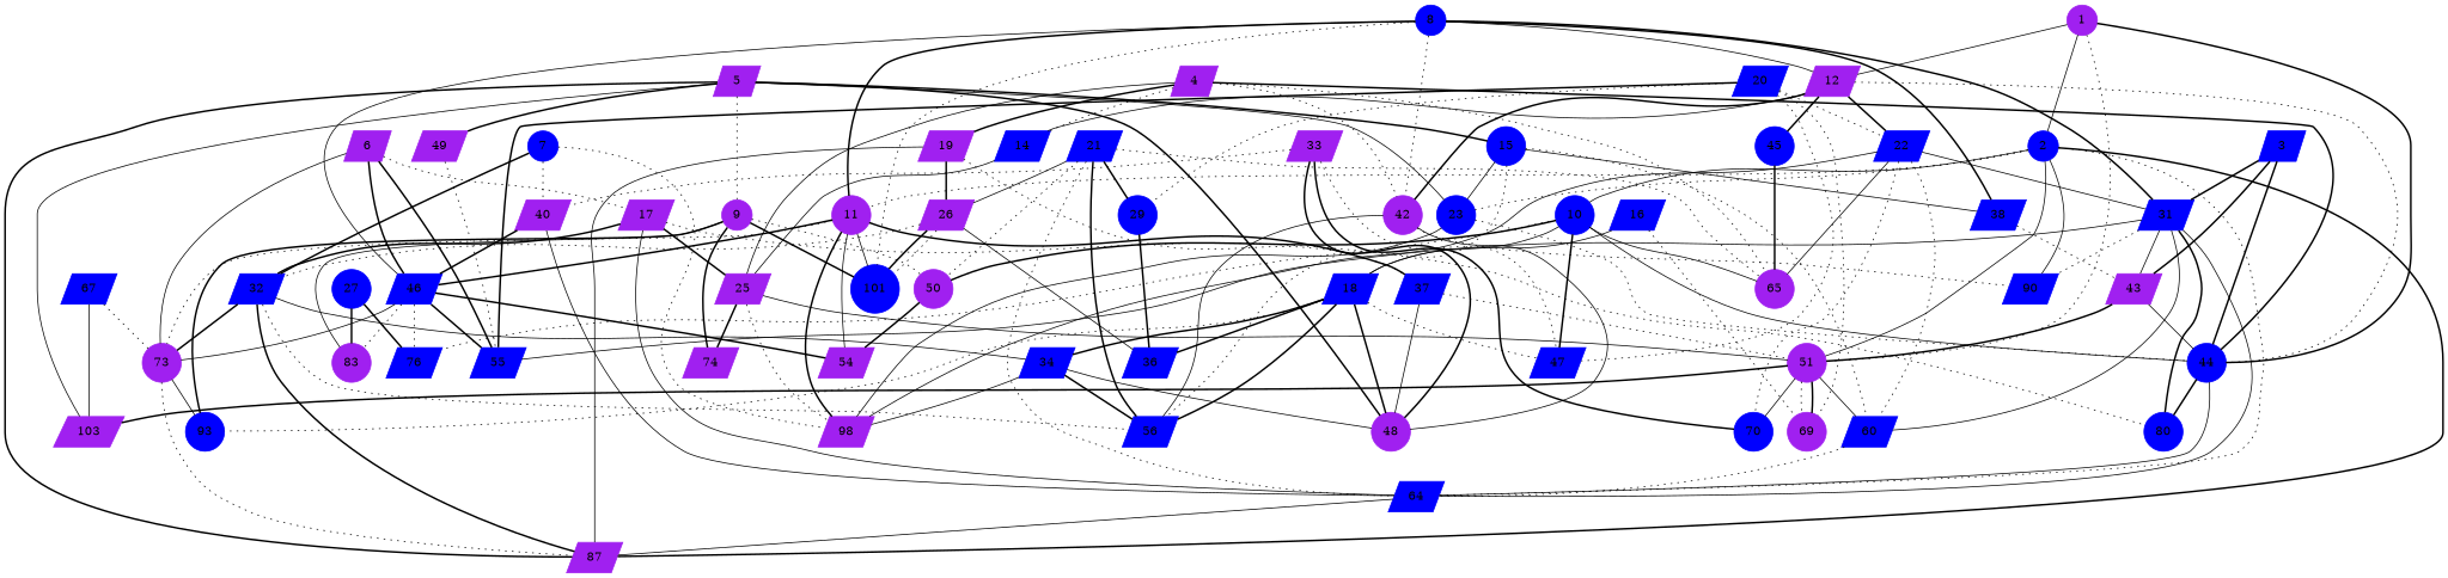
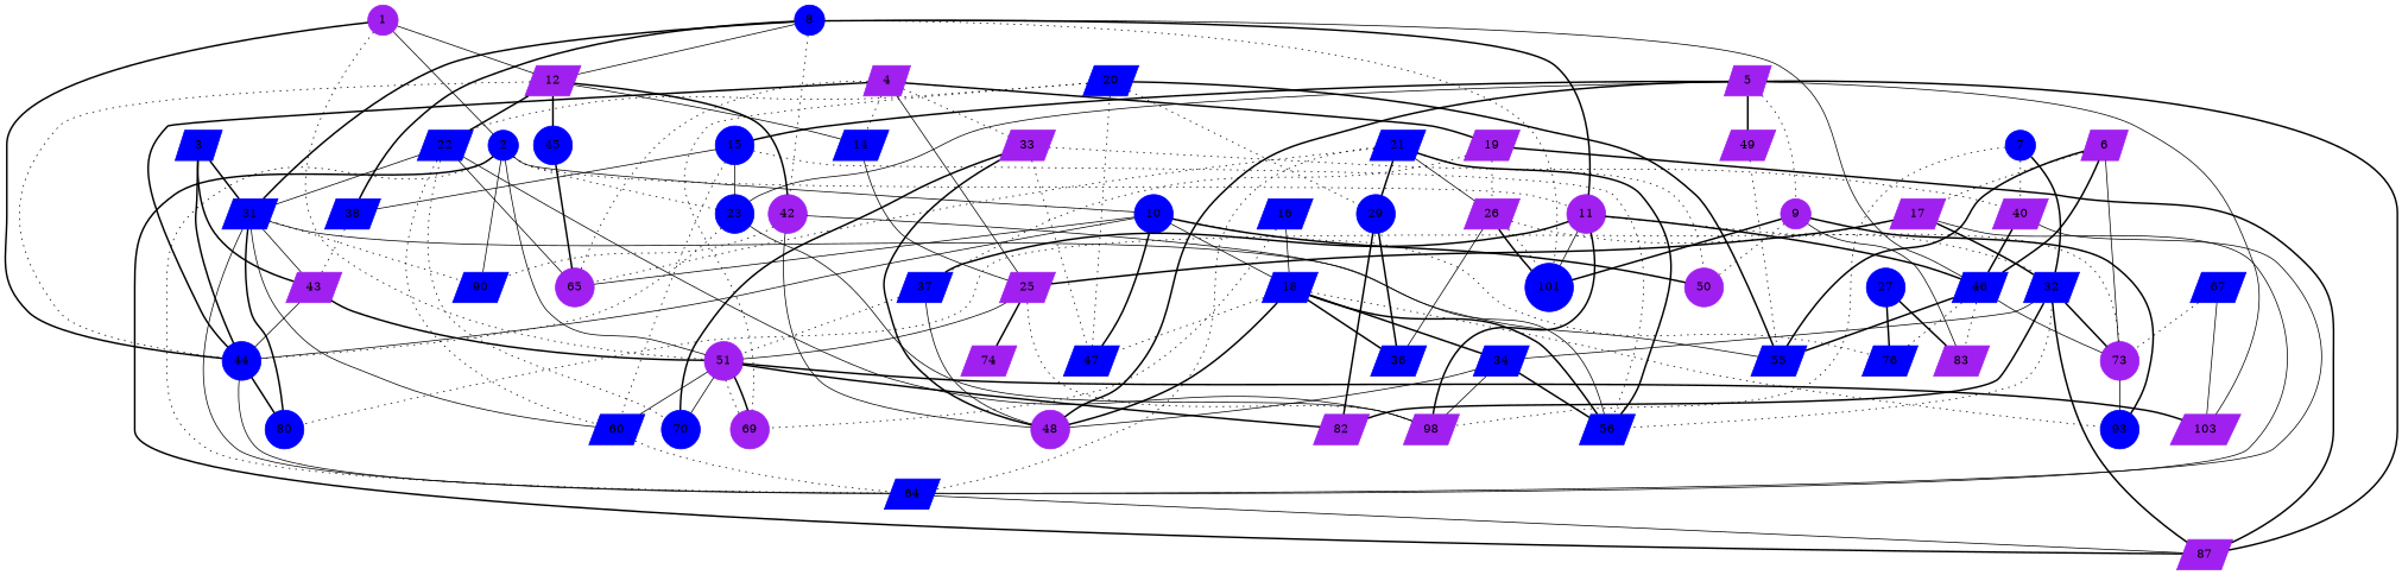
  graph {
    fontname="DejaVu Serif"
    node [color=blue fontname="DejaVu Serif" shape=parallelogram style=filled]
    edge [fontname="DejaVu Serif" style=bold]
    1 [color=purple shape=circle super="+66"]
    2 [shape=circle super="+85"]
    12 [color=purple super="+61"]
    44 [shape=circle super="+102"]
    51 [color=purple shape=circle super="+77"]
    10 [shape=circle super="+95"]
    11 [color=purple shape=circle super="+94"]
    23 [shape=circle]
    64 [super="+92"]
    87 [color=purple super="+89"]
    90
    14 [super="+57"]
    42 [color=purple shape=circle super="+84"]
    22 [super="+24"]
    45 [shape=circle]
    80 [shape=circle]
    103 [color=purple]
    60 [super="+68"]
    69 [color=purple shape=circle]
    70 [shape=circle]
+   82 [color=purple]
    65 [color=purple shape=circle]
    50 [color=purple shape=circle super="+52"]
    18 [super="+91"]
    47 [super="+63"]
    76
    46 [super="+79"]
    73 [color=purple shape=circle super="+99"]
    n29 [color=purple label=98 super="+88"]
    101 [shape=circle]
    37 [super="+78"]
-   54 [color=purple]
    31 [super="+100"]
    43 [color=purple super="+97"]
    55 [super="+98"]
    3
    4 [color=purple super="+81"]
    19 [color=purple super="+41"]
    25 [color=purple super="+62"]
    33 [color=purple super="+39"]
    26 [color=purple super="+30"]
    74 [color=purple]
    48 [color=purple shape=circle]
    40 [color=purple]
    5 [color=purple super="+13"]
    9 [color=purple shape=circle super="+28"]
    15 [shape=circle super="+96"]
    49 [color=purple]
-   83 [color=purple shape=circle]
+   83 [color=purple]
    93 [shape=circle]
    38
    56 [super="+59"]
    17 [color=purple super="+71"]
    32 [super="+86"]
    6 [color=purple]
    7 [shape=circle super="+72"]
    34 [super="+53"]
    8 [shape=circle]
    36 [super="+104"]
    16
    20 [super="+75"]
    29 [shape=circle]
    21 [super="+35"]
    27 [shape=circle]
    67
    1 -- 2 [style=solid]
    1 -- 12 [style=solid]
    1 -- 44
    1 -- 51 [style=dotted]
    2 -- 51 [style=solid]
    2 -- 10 [style=solid]
    2 -- 11 [style=dotted]
    2 -- 23 [style=dotted]
    2 -- 64 [style=dotted]
    2 -- 87
    2 -- 90 [style=solid]
    12 -- 44 [style=dotted]
    12 -- 14 [style=solid]
    12 -- 42
    12 -- 22
    12 -- 45
    44 -- 64 [style=solid]
    44 -- 80
    51 -- 103
    51 -- 60 [style=solid]
    51 -- 69 [style=dotted]
    51 -- 69
    51 -- 70 [style=solid]
+   51 -- 82
    10 -- 44 [style=solid]
    10 -- 65 [style=solid]
    10 -- 50
    10 -- 18 [style=solid]
    10 -- 47
    10 -- 76 [style=dotted]
    11 -- 46
    11 -- 73 [style=dotted]
    11 -- n29
    11 -- 101 [style=solid]
    11 -- 37
-   11 -- 54 [style=solid]
    23 -- 44 [style=dotted]
    23 -- n29 [style=solid]
    64 -- 87 [style=solid]
    14 -- 25 [style=solid]
    42 -- 90 [style=dotted]
    42 -- 48 [style=solid]
    42 -- 56 [style=solid]
    22 -- 60 [style=dotted]
    22 -- 70 [style=dotted]
    22 -- 65 [style=solid]
    22 -- n29 [style=solid]
    22 -- 31 [style=solid]
    45 -- 65
    60 -- 64 [style=dotted]
-   50 -- 54
    18 -- 47 [style=dotted]
    18 -- 48
    18 -- 93 [style=dotted]
    18 -- 56
    18 -- 34
    18 -- 36
    46 -- 76 [style=dotted]
    46 -- 73 [style=solid]
-   46 -- 54 [weight=2]
    46 -- 55
    46 -- 83 [style=dotted]
-   73 -- 87 [style=dotted]
    73 -- 93 [style=solid]
    37 -- 51 [style=dotted]
    37 -- 48 [style=solid]
    31 -- 64 [style=solid]
    31 -- 90 [style=dotted]
    31 -- 80
    31 -- 60 [style=solid]
    31 -- 43 [style=solid]
    31 -- 55 [style=solid]
    43 -- 44 [style=solid]
    43 -- 51
    3 -- 44
    3 -- 31
    3 -- 43
    4 -- 44
    4 -- 14 [style=dotted]
    4 -- 65 [style=dotted]
    4 -- 19
    4 -- 25 [style=solid]
-   4 -- 42 [style=dotted]
-   19 -- 87 [style=solid weight=2]
+   4 -- 33 [style=dotted]
+   19 -- 87 [weight=2]
    19 -- 37 [style=dotted]
-   19 -- 26
+   19 -- 26 [style=dotted]
    25 -- 51 [style=solid]
    25 -- n29 [style=dotted]
    25 -- 74
    33 -- 70
    33 -- 47 [style=dotted weight=2]
    33 -- 48
    33 -- 40 [style=dotted]
    26 -- 101
    26 -- 101 [style=dotted]
    26 -- 32 [style=dotted]
    26 -- 36 [style=solid]
    40 -- 64 [style=solid]
    40 -- 46
    5 -- 23 [style=solid]
    5 -- 87
    5 -- 103 [style=solid]
    5 -- 48
    5 -- 9 [style=dotted]
    5 -- 15
    5 -- 49
    9 -- 50 [style=dotted]
    9 -- 101
-   9 -- 74
    9 -- 83 [style=solid]
    9 -- 93
    15 -- 23 [style=solid]
    15 -- 60 [style=dotted]
    15 -- 38 [style=solid]
    15 -- 56 [style=dotted]
    49 -- 55 [style=dotted]
    38 -- 43 [style=dotted]
    17 -- 64 [style=solid]
    17 -- 80 [style=dotted]
    17 -- 25 [weight=2]
    17 -- 32
    32 -- 87
+   32 -- 82
    32 -- 73
    32 -- 56 [style=dotted]
    32 -- 34 [style=solid]
    6 -- 46
    6 -- 73 [style=solid]
    6 -- 55
    6 -- 17 [style=dotted]
    7 -- n29 [style=dotted]
    7 -- 40 [style=dotted]
    7 -- 32
    34 -- n29 [style=solid]
    34 -- 48 [style=solid]
    34 -- 56
    8 -- 12 [style=solid]
    8 -- 11
    8 -- 42 [style=dotted]
    8 -- 46 [style=solid]
    8 -- 101 [style=dotted]
    8 -- 31
    8 -- 38
    16 -- 69 [style=dotted]
    16 -- 18 [style=solid]
    20 -- 22 [style=dotted]
    20 -- 69 [style=dotted]
    20 -- 47 [style=dotted]
    20 -- 55
    20 -- 29 [style=dotted]
+   29 -- 82
    29 -- 36
    21 -- 64 [style=dotted]
    21 -- 65 [style=dotted]
    21 -- 50 [style=dotted]
    21 -- 26 [style=solid]
    21 -- 56
    21 -- 29
    27 -- 76
    27 -- 83
    67 -- 103 [style=solid]
    67 -- 73 [style=dotted]
  }
